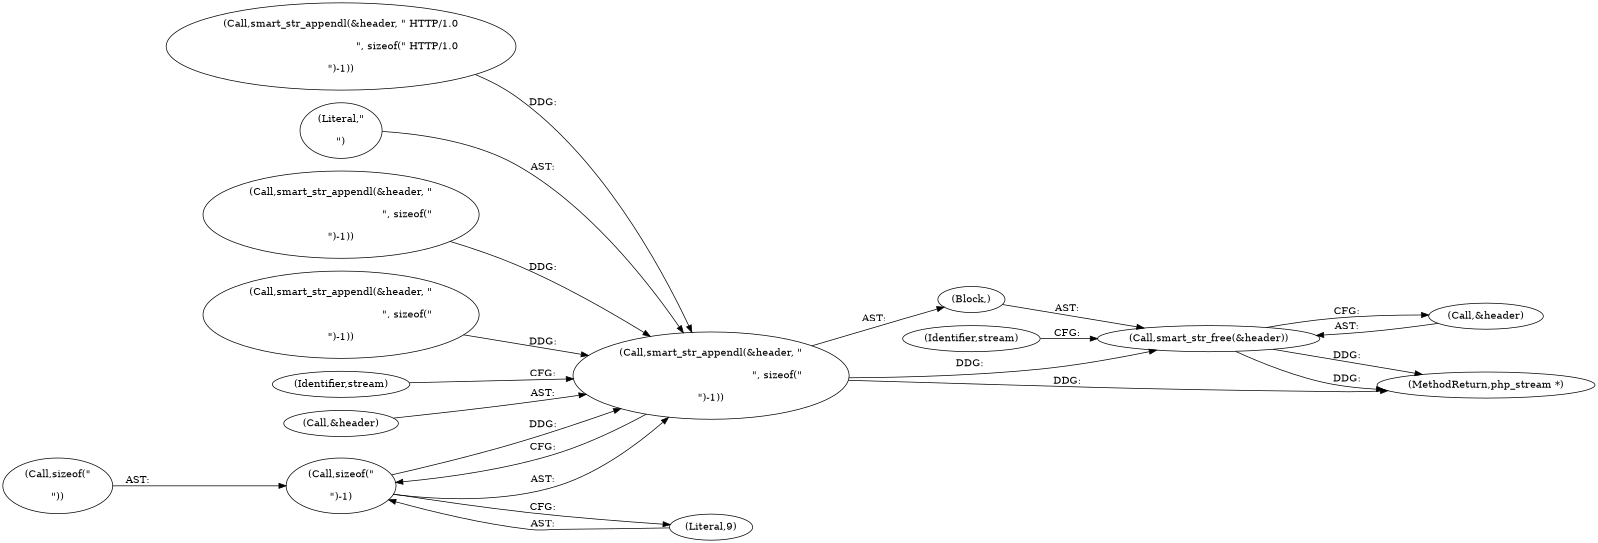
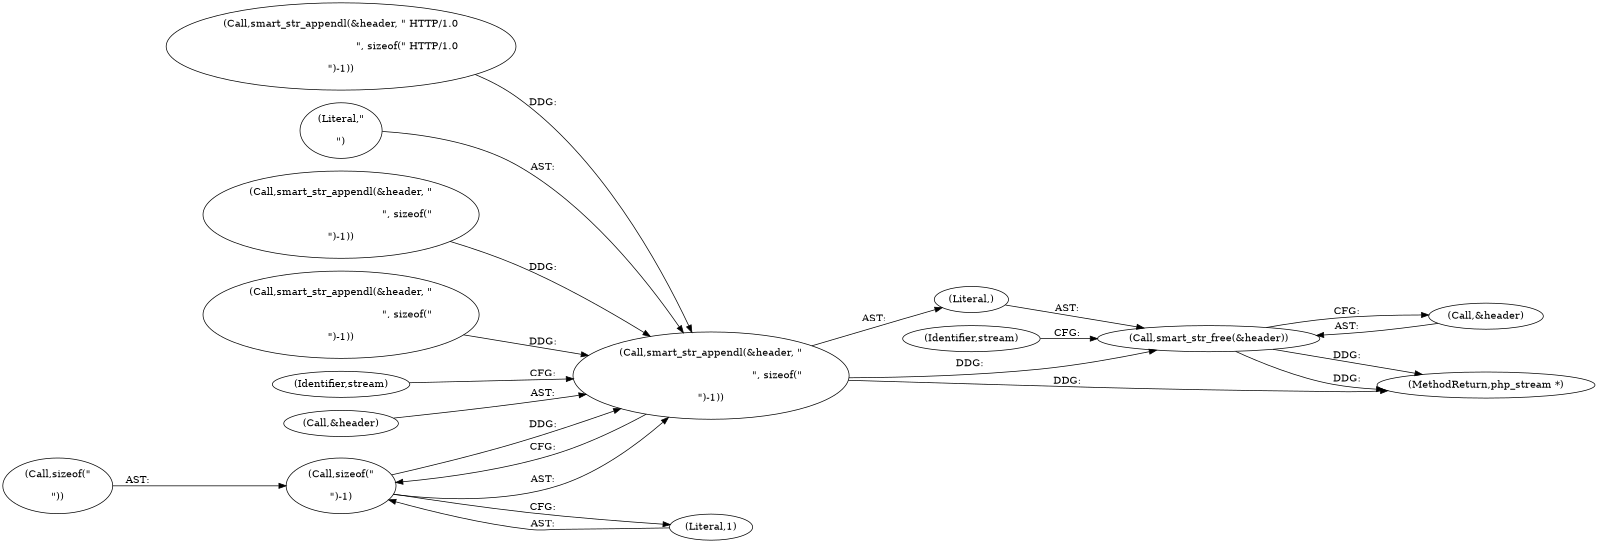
  digraph {
    rankdir=LR
    n1 [label="(Call,sizeof(\"\r\n\")-1)"]
    n2 [label="(Call,smart_str_appendl(&header, \"\r\n\", sizeof(\"\r\n\")-1))"]
-   n3 [label="(Literal,9)"]
+   n3 [label="(Literal,1)"]
    n4 [label="(Call,smart_str_free(&header))"]
    n5 [label="(MethodReturn,php_stream *)"]
-   n6 [label="(Block,)"]
+   n6 [label="(Literal,)"]
    n7 [label="(Call,&header)"]
    n8 [label="(Call,smart_str_appendl(&header, \" HTTP/1.0\r\n\", sizeof(\" HTTP/1.0\r\n\")-1))"]
    n9 [label="(Literal,\"\r\n\")"]
    n10 [label="(Identifier,stream)"]
    n11 [label="(Call,smart_str_appendl(&header, \"\r\n\", sizeof(\"\r\n\")-1))"]
    n12 [label="(Call,smart_str_appendl(&header, \"\r\n\", sizeof(\"\r\n\")-1))"]
    n13 [label="(Identifier,stream)"]
    n14 [label="(Call,sizeof(\"\r\n\"))"]
    n15 [label="(Call,&header)"]
    n1 -> n2 [label="AST: "]
    n1 -> n2 [label="DDG: "]
    n1 -> n3 [label="CFG: "]
    n2 -> n1 [label="CFG: "]
    n2 -> n4 [label="DDG: "]
    n2 -> n5 [label="DDG: "]
    n2 -> n6 [label="AST: "]
    n3 -> n1 [label="AST: "]
    n4 -> n5 [label="DDG: "]
    n4 -> n5 [label="DDG: "]
    n4 -> n7 [label="CFG: "]
    n6 -> n4 [label="AST: "]
    n7 -> n4 [label="AST: "]
    n8 -> n2 [label="DDG: "]
    n9 -> n2 [label="AST: "]
    n10 -> n4 [label="CFG: "]
    n11 -> n2 [label="DDG: "]
    n12 -> n2 [label="DDG: "]
    n13 -> n2 [label="CFG: "]
    n14 -> n1 [label="AST: "]
    n15 -> n2 [label="AST: "]
  }
